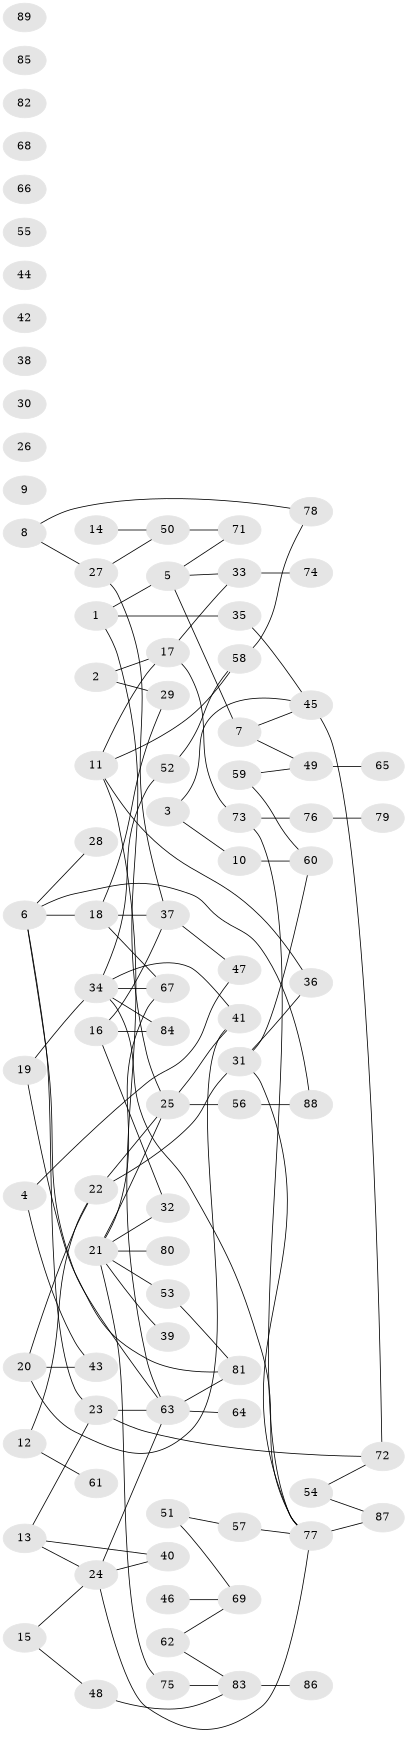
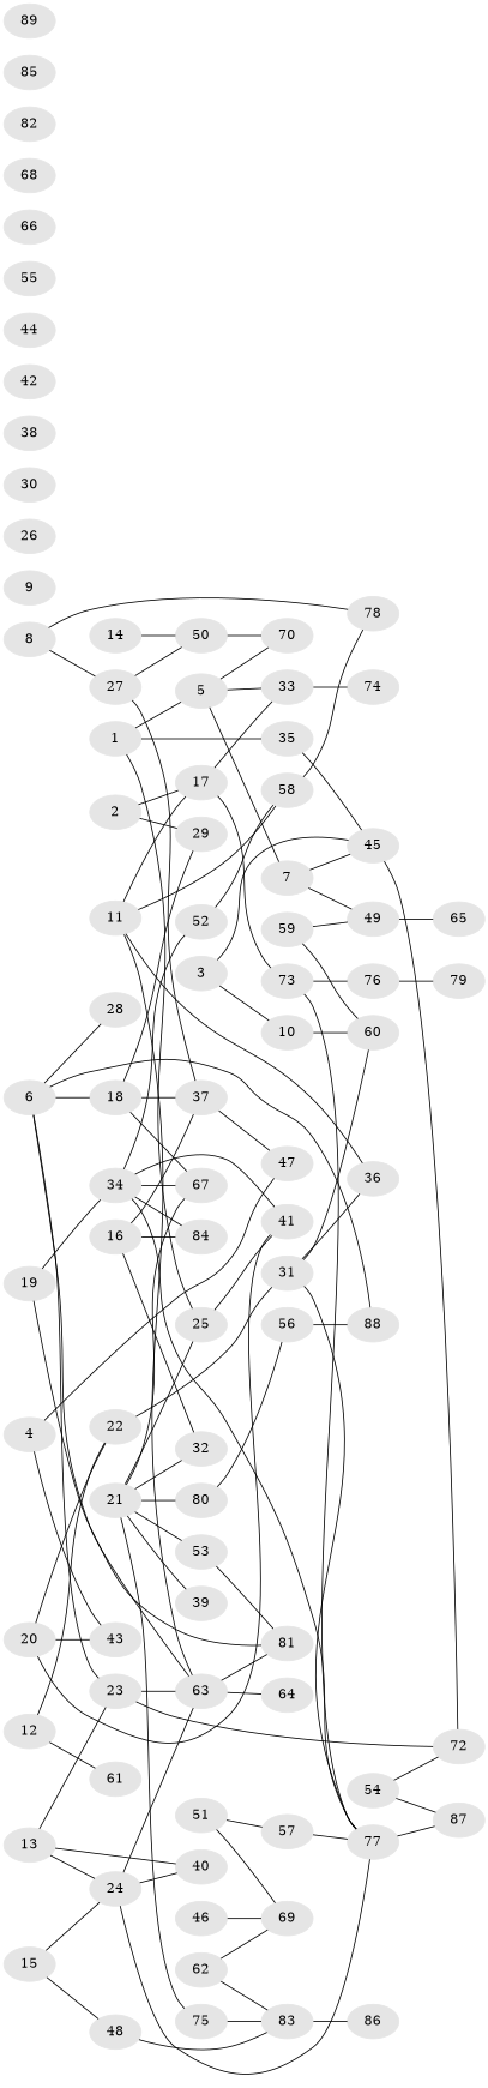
  graph {
    rankdir=LR
    node [color=gray90 style=filled]
    1
    5
    25
    35
    7
    33
-   71
+   71 [label=70]
    41
    56
    45
    2
    17
    29
    73
    3
    10
    60
    72
    4
    43
    47
    49
    74
    6
    18
    23
    28
    63
    88
    37
    67
    81
    64
    65
    8
    27
    78
    50
    9
    11
    36
    58
    12
    22
    61
    31
    13
    24
    40
    77
    14
    15
    48
    83
    16
    32
    84
    76
    19
    34
    52
    20
    21
    39
    53
    75
    80
    87
    26
    30
    38
    42
    44
    46
    69
    86
    51
    57
    54
    55
    59
    62
    66
    68
    79
    82
    85
    89
    1 -- 5
    1 -- 25
    1 -- 35
    5 -- 7
    5 -- 33
    5 -- 71
    25 -- 41
-   25 -- 56
+   80 -- 56
    35 -- 45
    7 -- 45
    7 -- 49
    33 -- 74
    56 -- 88
    45 -- 72
    2 -- 17
    2 -- 29
    17 -- 33
    17 -- 73
    73 -- 77
    73 -- 76
    3 -- 45
    3 -- 10
    10 -- 60
    4 -- 43
    4 -- 47
    49 -- 65
    6 -- 18
    6 -- 23
    6 -- 28
    6 -- 63
    6 -- 88
    18 -- 29
    18 -- 37
    18 -- 67
    23 -- 72
    23 -- 63
    63 -- 81
    63 -- 64
    37 -- 47
    8 -- 27
    8 -- 78
    27 -- 37
    27 -- 50
    50 -- 71
    11 -- 17
    11 -- 63
    11 -- 36
    11 -- 58
    58 -- 78
    12 -- 22
    12 -- 61
-   22 -- 25
    22 -- 31
    31 -- 60
    31 -- 36
    31 -- 77
    13 -- 23
    13 -- 24
    13 -- 40
    24 -- 63
    24 -- 40
    24 -- 77
    77 -- 87
    14 -- 50
    15 -- 24
    15 -- 48
    48 -- 83
    83 -- 86
    16 -- 37
    16 -- 32
    16 -- 84
    76 -- 79
    19 -- 81
    19 -- 34
    34 -- 41
    34 -- 67
    34 -- 77
    34 -- 84
    34 -- 52
    52 -- 58
    20 -- 41
    20 -- 43
    20 -- 22
    21 -- 25
    21 -- 67
    21 -- 32
    21 -- 39
    21 -- 53
    21 -- 75
    21 -- 80
    53 -- 81
    75 -- 83
    46 -- 69
    51 -- 69
    51 -- 57
    57 -- 77
    54 -- 72
    54 -- 87
    59 -- 60
    59 -- 49
    62 -- 83
    62 -- 69
  }
